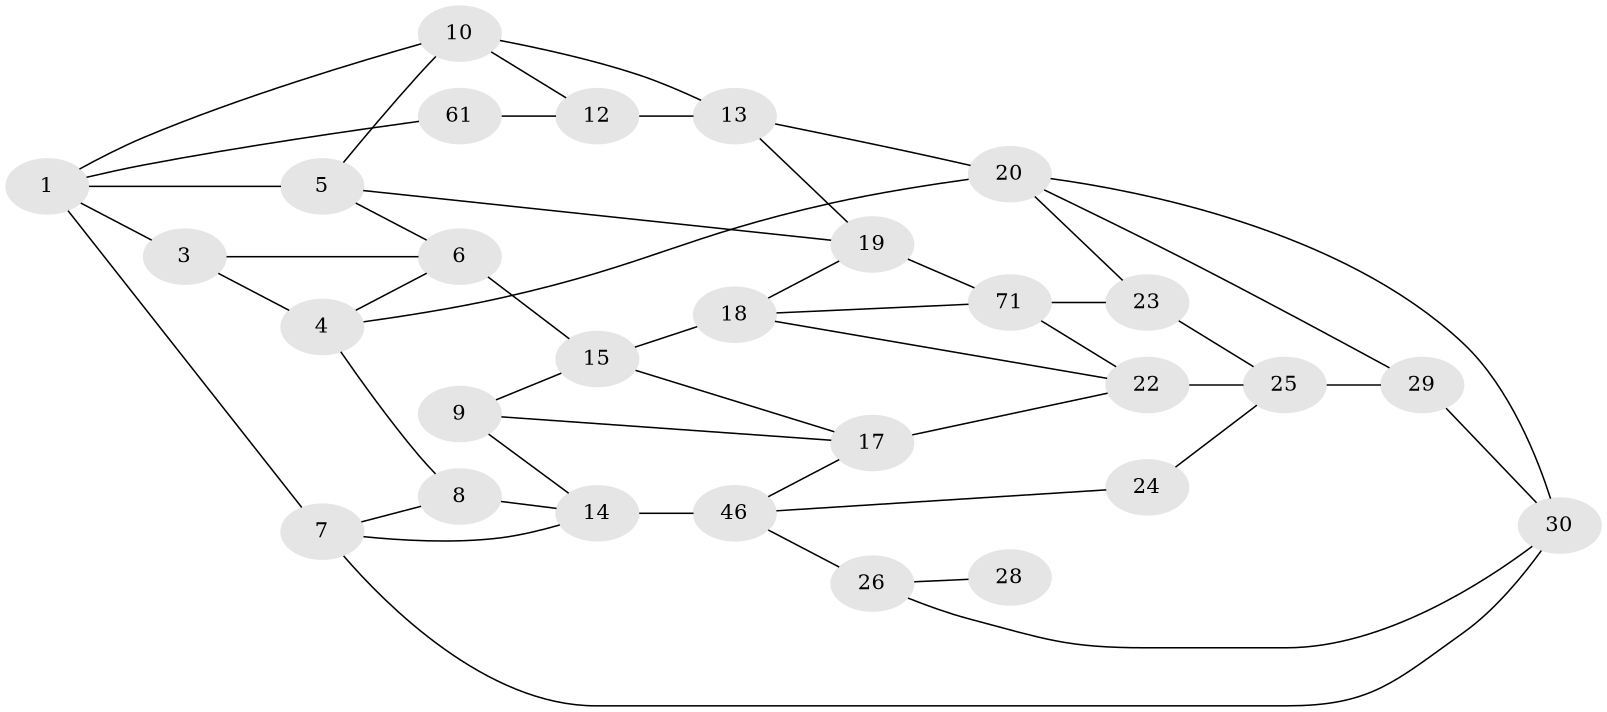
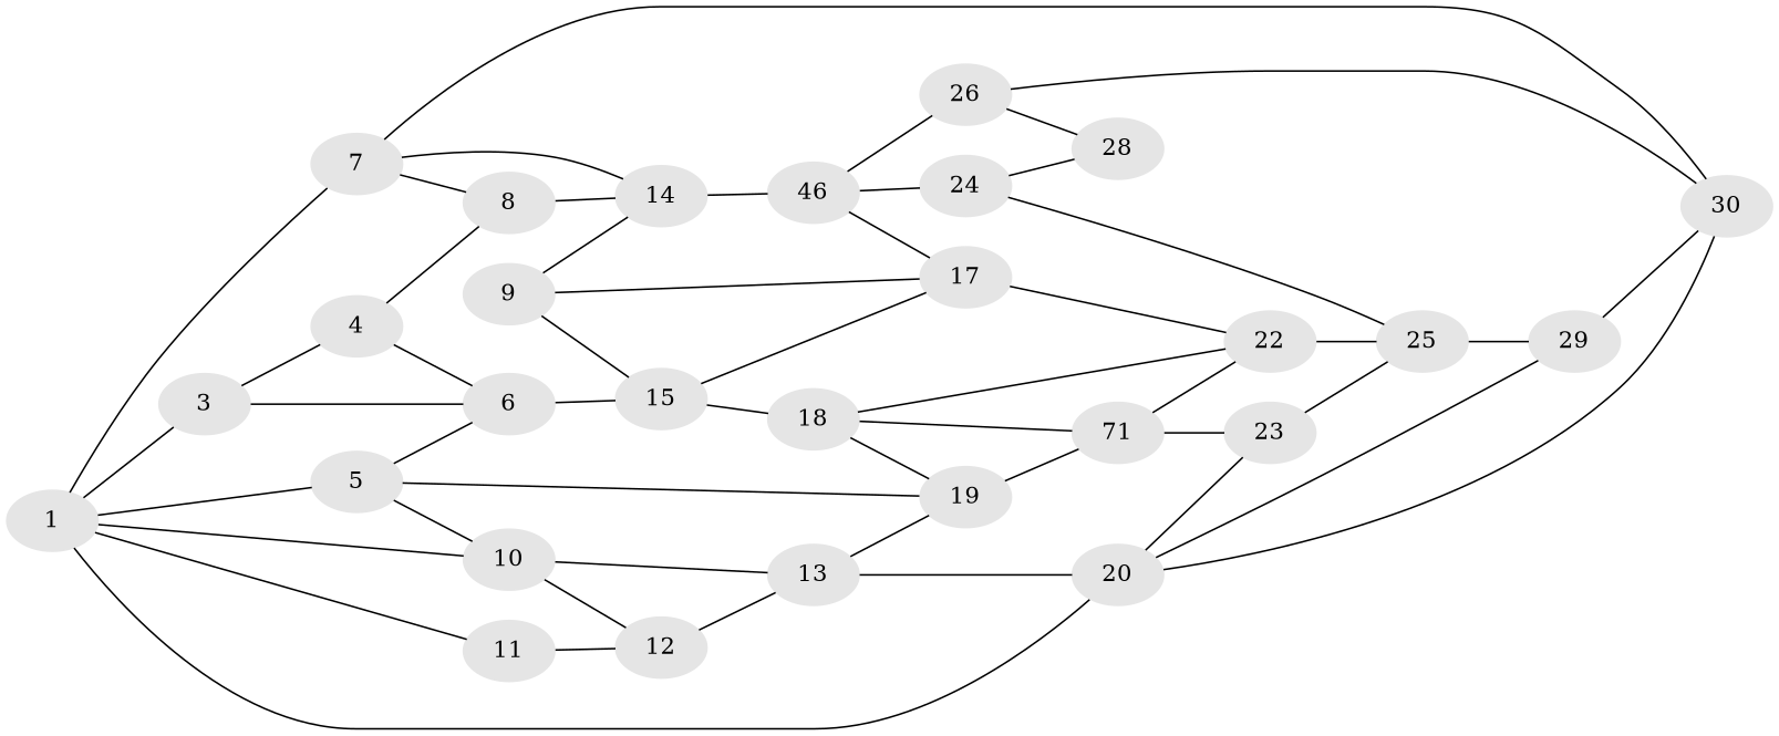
  graph {
    rankdir=LR
    node [color=gray90 style=filled]
    edge [weight=1.0]
    1
    3
    5
    7
    10
-   11 [label=61]
+   11
    20
    4
    6
    19
    8
    14
    30
    12
    13
    23
    29
    15
    n19 [label=71]
    17
    18
    n22 [label=46]
    9
    22
    24
    26
    25
    28
    1 -- 3
    1 -- 5
    1 -- 7
    1 -- 10
    1 -- 11
-   4 -- 20
+   1 -- 20
    3 -- 4
    3 -- 6
    5 -- 10
    5 -- 6
    5 -- 19
    7 -- 8
    7 -- 14
    7 -- 30
    10 -- 12
    10 -- 13
    11 -- 12 [weight=2.0]
    20 -- 30
    20 -- 23
    20 -- 29
    4 -- 6
    4 -- 8
    6 -- 15
    19 -- n19
    8 -- 14
    14 -- n22
    12 -- 13
    13 -- 20
    13 -- 19
    23 -- 25
    29 -- 30
    15 -- 17
    15 -- 18
    n19 -- 23
    n19 -- 22
    17 -- 22
    18 -- 19 [weight=3.0]
    18 -- n19
    18 -- 22
    n22 -- 17
    n22 -- 24
    n22 -- 26
    9 -- 14
    9 -- 15
    9 -- 17
    22 -- 25
    24 -- 25
+   24 -- 28
    26 -- 30
    26 -- 28
    25 -- 29
  }
